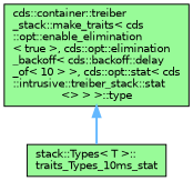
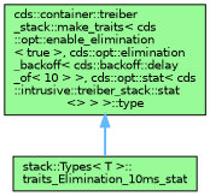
  digraph {
    rankdir=TB
    node [color=black fillcolor=palegreen fontname=Helvetica fontsize=10 shape=box style=filled]
-   n1 [fontcolor=black height=0.2 label="stack::Types\< T \>::\ltraits_Types_10ms_stat" width=0.4]
+   n1 [fontcolor=black height=0.2 label="stack::Types\< T \>::\ltraits_Elimination_10ms_stat" width=0.4]
    n2 [height=0.2 label="cds::container::treiber\l_stack::make_traits\< cds\l::opt::enable_elimination\l\< true \>, cds::opt::elimination\l_backoff\< cds::backoff::delay\l_of\< 10 \> \>, cds::opt::stat\< cds\l::intrusive::treiber_stack::stat\l\<\> \> \>::type" width=0.4]
    n2 -> n1 [color=steelblue1 dir=back fontname=Helvetica fontsize=10 labelfontname=Helvetica labelfontsize=10 style=bold]
  }
